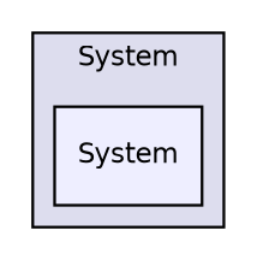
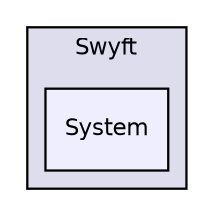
  digraph {
    compound=true
    n1 [fillcolor="#eeeeff" fontname=Helvetica fontsize=10 label=System pencolor=black shape=box style=filled]
    subgraph cluster_1 {
      bgcolor="#ddddee"
      fontname=Helvetica
      fontsize=10
-     label=System
+     label=Swyft
      pencolor=black
      n1
    }
  }
